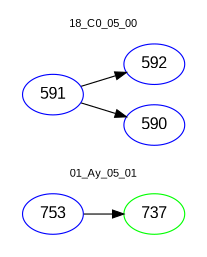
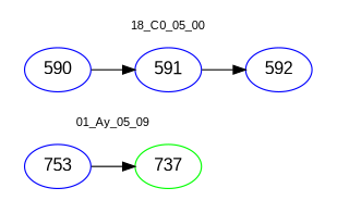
  digraph {
    fontname="Liberation Sans"
    rankdir=LR
    node [color=blue fontname="Liberation Sans"]
    edge [color=black fontname="Liberation Sans"]
    n1 [label=753]
    n2 [color=green label=737]
    n3 [label=591]
    n4 [label=590]
    n5 [label=592]
    subgraph cluster_1 {
      color=white
      fontsize=10
-     label="01_Ay_05_01"
+     label="01_Ay_05_09"
      n1
      n2
    }
    subgraph cluster_2 {
      color=white
      fontsize=10
      label="18_C0_05_00"
      n3
      n4
      n5
    }
    n1 -> n2
-   n3 -> n4
+   n4 -> n3
    n3 -> n5
  }
